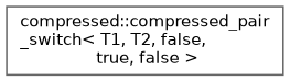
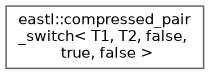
  digraph {
    rankdir=TB
-   n1 [color=grey40 fillcolor=white fontname=Helvetica fontsize=10 height=0.2 label="compressed::compressed_pair\l_switch\< T1, T2, false,\l true, false \>" shape=box style=filled width=0.4]
+   n1 [color=grey40 fillcolor=white fontname=Helvetica fontsize=10 height=0.2 label="eastl::compressed_pair\l_switch\< T1, T2, false,\l true, false \>" shape=box style=filled width=0.4]
  }
